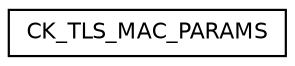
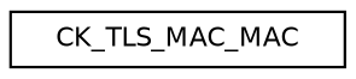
  digraph {
    rankdir=LR
-   n1 [color=black fillcolor=white fontname=Helvetica fontsize=10 height=0.2 label=CK_TLS_MAC_PARAMS shape=record style=filled width=0.4]
+   n1 [color=black fillcolor=white fontname=Helvetica fontsize=10 height=0.2 label=CK_TLS_MAC_MAC shape=record style=filled width=0.4]
  }
